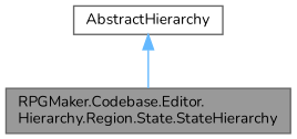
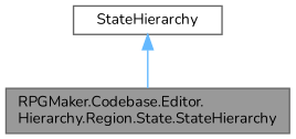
  digraph {
    fontname=Nunito
    node [color=gray40 fontname=Nunito fontsize=10 shape=box style=filled]
    n1 [fillcolor=grey60 fontcolor=black height=0.2 label="RPGMaker.Codebase.Editor.\lHierarchy.Region.State.StateHierarchy" width=0.4]
-   n2 [fillcolor=white height=0.2 label=AbstractHierarchy width=0.4]
+   n2 [fillcolor=white height=0.2 label=StateHierarchy width=0.4]
    n2 -> n1 [color=steelblue1 dir=back fontname=Nunito fontsize=10 labelfontname=Helvetica labelfontsize=10 style=solid]
  }
